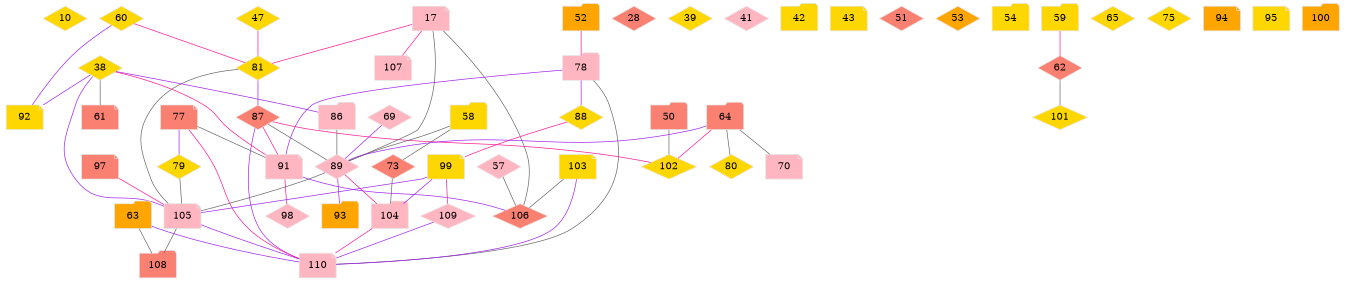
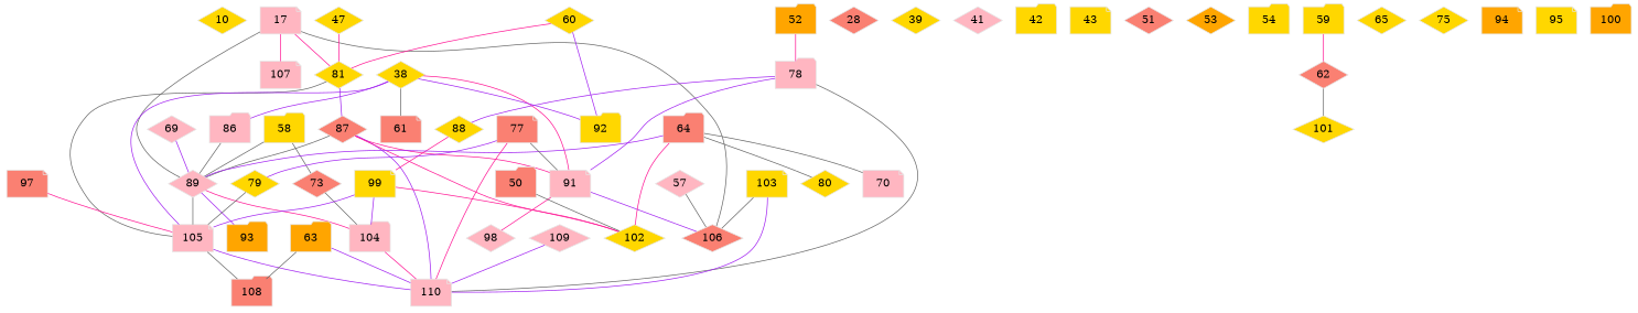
  graph {
    fontname="DejaVu Serif"
    node [color=gray90 fillcolor=gold fontname="DejaVu Serif" shape=diamond style=filled]
    edge [color=gray40 fontname="DejaVu Serif"]
    10
    81 [super="+12+4+15"]
    105 [fillcolor=lightpink shape=note super="+76+96+74+84"]
    87 [fillcolor=salmon super="+1+72"]
    17 [fillcolor=lightpink shape=note]
    89 [fillcolor=lightpink super="+21+83+66"]
    106 [fillcolor=salmon super="+18+85"]
    107 [fillcolor=lightpink shape=note]
    104 [fillcolor=lightpink shape=folder super="+46+67"]
    93 [fillcolor=orange shape=folder]
    28 [fillcolor=salmon]
    38 [super="+11"]
    61 [fillcolor=salmon shape=note]
    86 [fillcolor=lightpink shape=folder super="+29"]
    91 [fillcolor=lightpink shape=note super="+40"]
-   92 [shape=note]
+   92 [shape=folder]
    98 [fillcolor=lightpink]
    108 [fillcolor=salmon shape=folder]
    110 [fillcolor=lightpink shape=note super="+82+90+8"]
    39
    41 [fillcolor=lightpink super="+3"]
    42 [shape=folder]
    43 [shape=note]
    47
    102 [super="+68+14"]
    50 [fillcolor=salmon shape=folder]
    51 [fillcolor=salmon]
    78 [fillcolor=lightpink shape=folder super="+2+71+34"]
    88
    52 [fillcolor=orange shape=folder]
    53 [fillcolor=orange]
    54 [shape=folder]
    57 [fillcolor=lightpink]
    58 [shape=folder]
    73 [fillcolor=salmon]
    59 [shape=folder]
    62 [fillcolor=salmon]
    101
    60
    63 [fillcolor=orange shape=folder]
    64 [fillcolor=salmon shape=folder]
    70 [fillcolor=lightpink shape=note]
    80
    65
    69 [fillcolor=lightpink]
    75
    77 [fillcolor=salmon shape=note]
    79
    99 [shape=note]
    94 [fillcolor=orange shape=note]
    95 [shape=note]
    97 [fillcolor=salmon shape=note]
    100 [fillcolor=orange shape=folder]
    103 [shape=note]
    109 [fillcolor=lightpink super="+32"]
    81 -- 105
    81 -- 87 [color=purple weight=2]
    105 -- 108
    105 -- 110 [color=purple]
    87 -- 89 [weight=2]
    87 -- 91 [color=deeppink]
    87 -- 110 [color=purple]
    87 -- 102 [color=deeppink]
    17 -- 81 [color=deeppink]
    17 -- 89 [weight=2]
    17 -- 106 [weight=2]
    17 -- 107 [color=deeppink]
    89 -- 105 [weight=4]
    89 -- 104 [color=deeppink]
    89 -- 93 [color=purple]
    104 -- 110 [color=deeppink]
    38 -- 105 [color=purple weight=2]
    38 -- 61
    38 -- 86 [color=purple weight=2]
    38 -- 91 [color=deeppink]
    38 -- 92 [color=purple]
    86 -- 89 [weight=2]
    91 -- 106 [color=purple weight=2]
    91 -- 98 [color=deeppink]
    47 -- 81 [color=deeppink]
    50 -- 102
    78 -- 91 [color=purple]
    78 -- 110
    78 -- 88 [color=purple]
    88 -- 99 [color=deeppink]
    52 -- 78 [color=deeppink]
    57 -- 106
    58 -- 89
    58 -- 73
    73 -- 104
    59 -- 62 [color=deeppink]
    62 -- 101
    60 -- 81 [color=deeppink]
    60 -- 92 [color=purple]
    63 -- 108
    63 -- 110 [color=purple]
    64 -- 89 [color=purple]
    64 -- 102 [color=deeppink]
    64 -- 70
    64 -- 80
    69 -- 89 [color=purple]
    77 -- 91 [weight=2]
    77 -- 110 [color=deeppink]
    77 -- 79 [color=purple]
    79 -- 105
    99 -- 105 [color=purple]
    99 -- 104 [color=purple]
-   99 -- 109 [color=deeppink]
+   99 -- 102 [color=deeppink]
    97 -- 105 [color=deeppink]
    103 -- 106
    103 -- 110 [color=purple]
    109 -- 110 [color=purple]
  }
